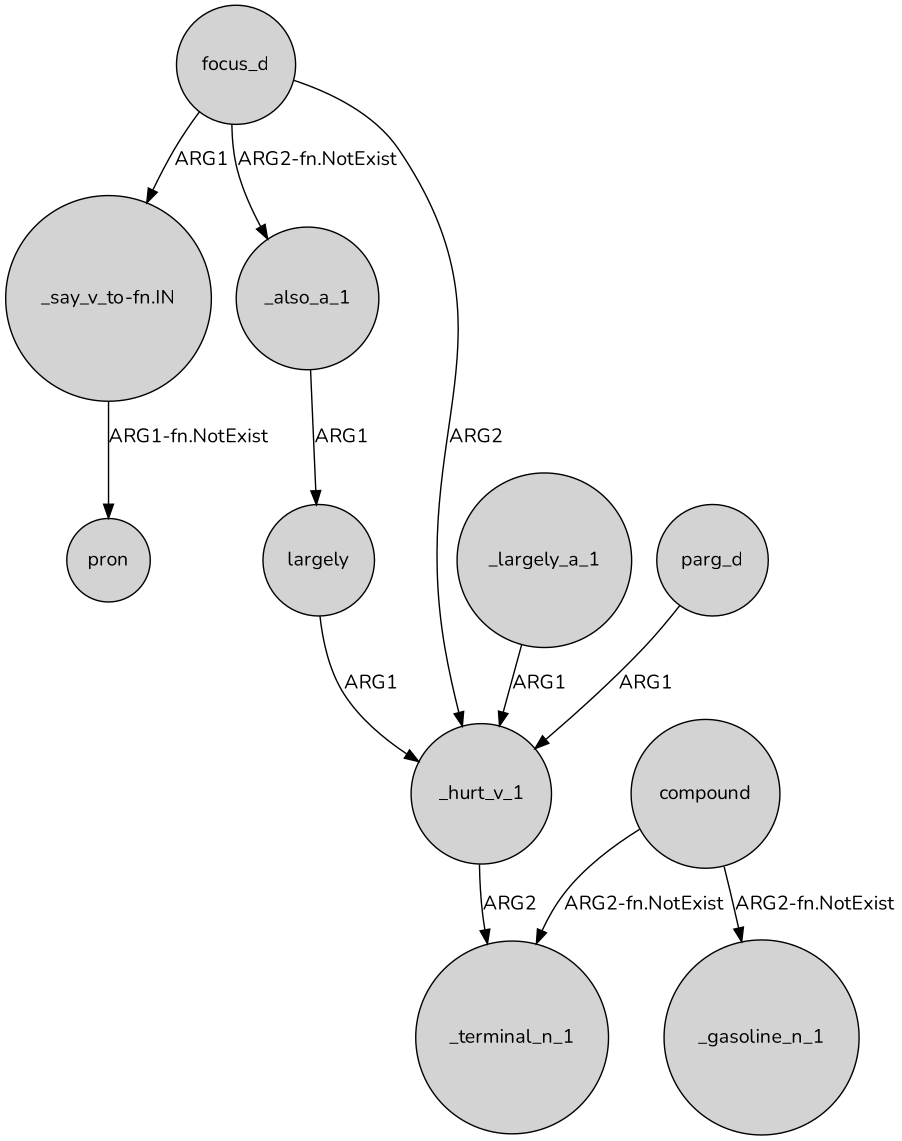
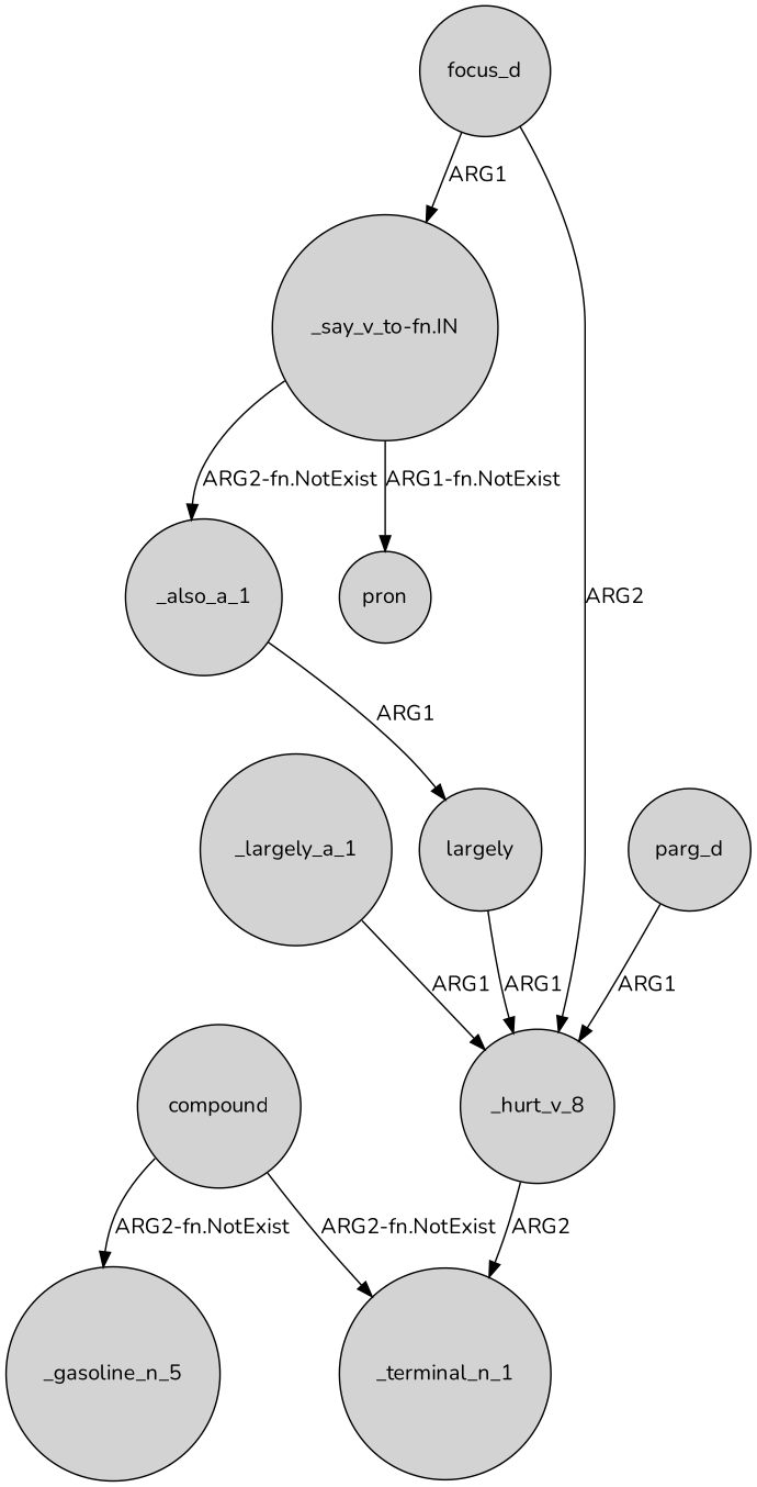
  digraph {
    fontname=Nunito
    node [fontname=Nunito shape=circle style=filled]
    edge [fontname=Nunito]
    "_say_v_to-fn.IN"
    pron
    _also_a_1
    n4 [label=largely]
    compound
    _terminal_n_1
-   _gasoline_n_1
-   _hurt_v_1
+   _gasoline_n_1 [label=_gasoline_n_5]
+   _hurt_v_1 [label=_hurt_v_8]
    _largely_a_1
    focus_d
    parg_d
    "_say_v_to-fn.IN" -> pron [label="ARG1-fn.NotExist"]
-   focus_d -> _also_a_1 [label="ARG2-fn.NotExist"]
+   "_say_v_to-fn.IN" -> _also_a_1 [label="ARG2-fn.NotExist"]
    _also_a_1 -> n4 [label=ARG1]
    n4 -> _hurt_v_1 [label=ARG1]
    compound -> _terminal_n_1 [label="ARG2-fn.NotExist"]
    compound -> _gasoline_n_1 [label="ARG2-fn.NotExist"]
    _hurt_v_1 -> _terminal_n_1 [label=ARG2]
    _largely_a_1 -> _hurt_v_1 [label=ARG1]
    focus_d -> "_say_v_to-fn.IN" [label=ARG1]
    focus_d -> _hurt_v_1 [label=ARG2]
    parg_d -> _hurt_v_1 [label=ARG1]
  }
